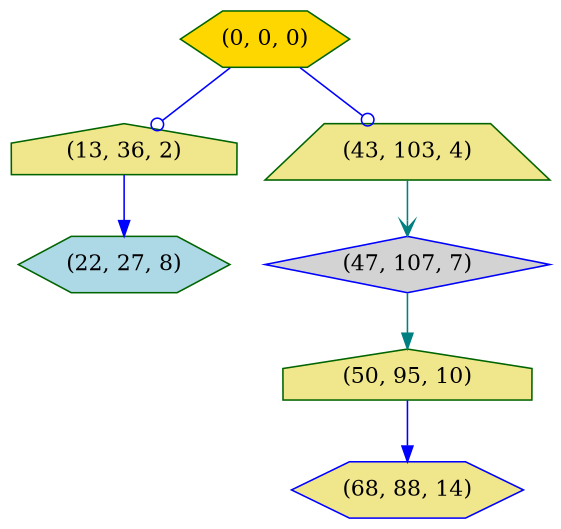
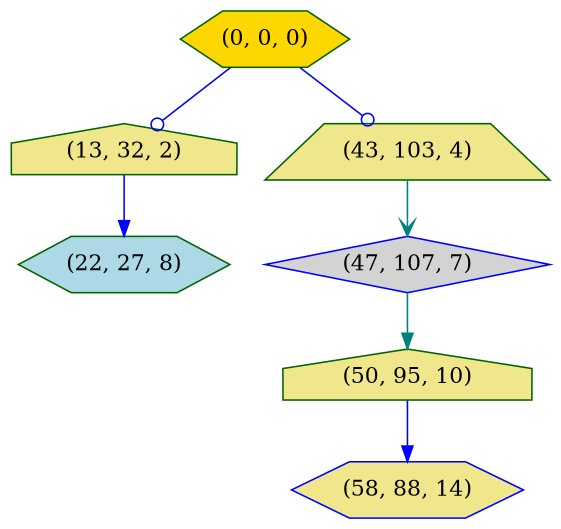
  digraph {
    node [color=darkgreen fillcolor=khaki shape=hexagon style=filled]
    edge [arrowhead=normal color=blue]
-   "(13, 36, 2)" [shape=house]
+   "(13, 36, 2)" [shape=house label="(13, 32, 2)"]
    "(0, 0, 0)" [fillcolor=gold]
    "(43, 103, 4)" [shape=trapezium]
    "(22, 27, 8)" [fillcolor=lightblue]
    n5 [color=blue fillcolor=lightgrey label="(47, 107, 7)" shape=diamond]
    "(50, 95, 10)" [shape=house]
-   "(58, 88, 14)" [color=blue label="(68, 88, 14)"]
+   "(58, 88, 14)" [color=blue]
    "(13, 36, 2)" -> "(22, 27, 8)"
    "(0, 0, 0)" -> "(13, 36, 2)" [arrowhead=odot]
    "(0, 0, 0)" -> "(43, 103, 4)" [arrowhead=odot]
    "(43, 103, 4)" -> n5 [arrowhead=vee color=teal]
    n5 -> "(50, 95, 10)" [color=teal]
    "(50, 95, 10)" -> "(58, 88, 14)"
  }
